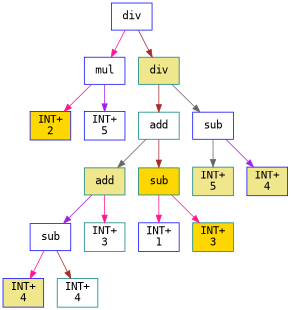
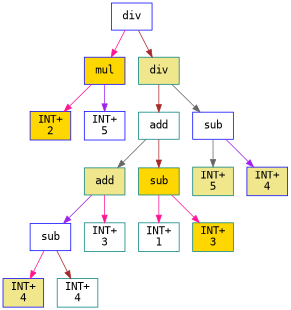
  digraph {
    fontname="DejaVu Sans Mono"
    node [color=blue fillcolor=white fontname="DejaVu Sans Mono" shape=box style=filled]
    edge [color=deeppink fontname="DejaVu Sans Mono"]
    n1 [label=div]
-   n2 [label=mul]
+   n2 [fillcolor=gold label=mul]
    n3 [color=teal fillcolor=khaki label=div]
    n4 [fillcolor=gold label="INT+\n2"]
    n5 [label="INT+\n5"]
    n6 [color=teal label=add]
    n7 [label=sub]
    n8 [color=teal fillcolor=khaki label=add]
    n9 [color=teal fillcolor=gold label=sub]
    n10 [color=teal fillcolor=khaki label="INT+\n5"]
    n11 [fillcolor=khaki label="INT+\n4"]
    n12 [label=sub]
    n13 [color=teal label="INT+\n3"]
-   n14 [label="INT+\n1"]
+   n14 [color=teal label="INT+\n1"]
    n15 [color=teal fillcolor=gold label="INT+\n3"]
    n16 [fillcolor=khaki label="INT+\n4"]
    n17 [color=teal label="INT+\n4"]
    n1 -> n2
    n1 -> n3 [color=brown]
    n2 -> n4
    n2 -> n5 [color=purple]
    n3 -> n6 [color=brown]
    n3 -> n7 [color=gray40]
    n6 -> n8 [color=gray40]
    n6 -> n9 [color=brown]
    n7 -> n10 [color=gray40]
    n7 -> n11 [color=purple]
    n8 -> n12 [color=purple]
    n8 -> n13
    n9 -> n14
    n9 -> n15
    n12 -> n16
    n12 -> n17 [color=brown]
  }
